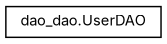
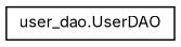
  digraph {
    rankdir=LR
    fontname=Inter
-   n1 [color=black fillcolor=white fontname=Inter fontsize=10 height=0.2 label="dao_dao.UserDAO" shape=record style=filled width=0.4]
+   n1 [color=black fillcolor=white fontname=Inter fontsize=10 height=0.2 label="user_dao.UserDAO" shape=record style=filled width=0.4]
  }
